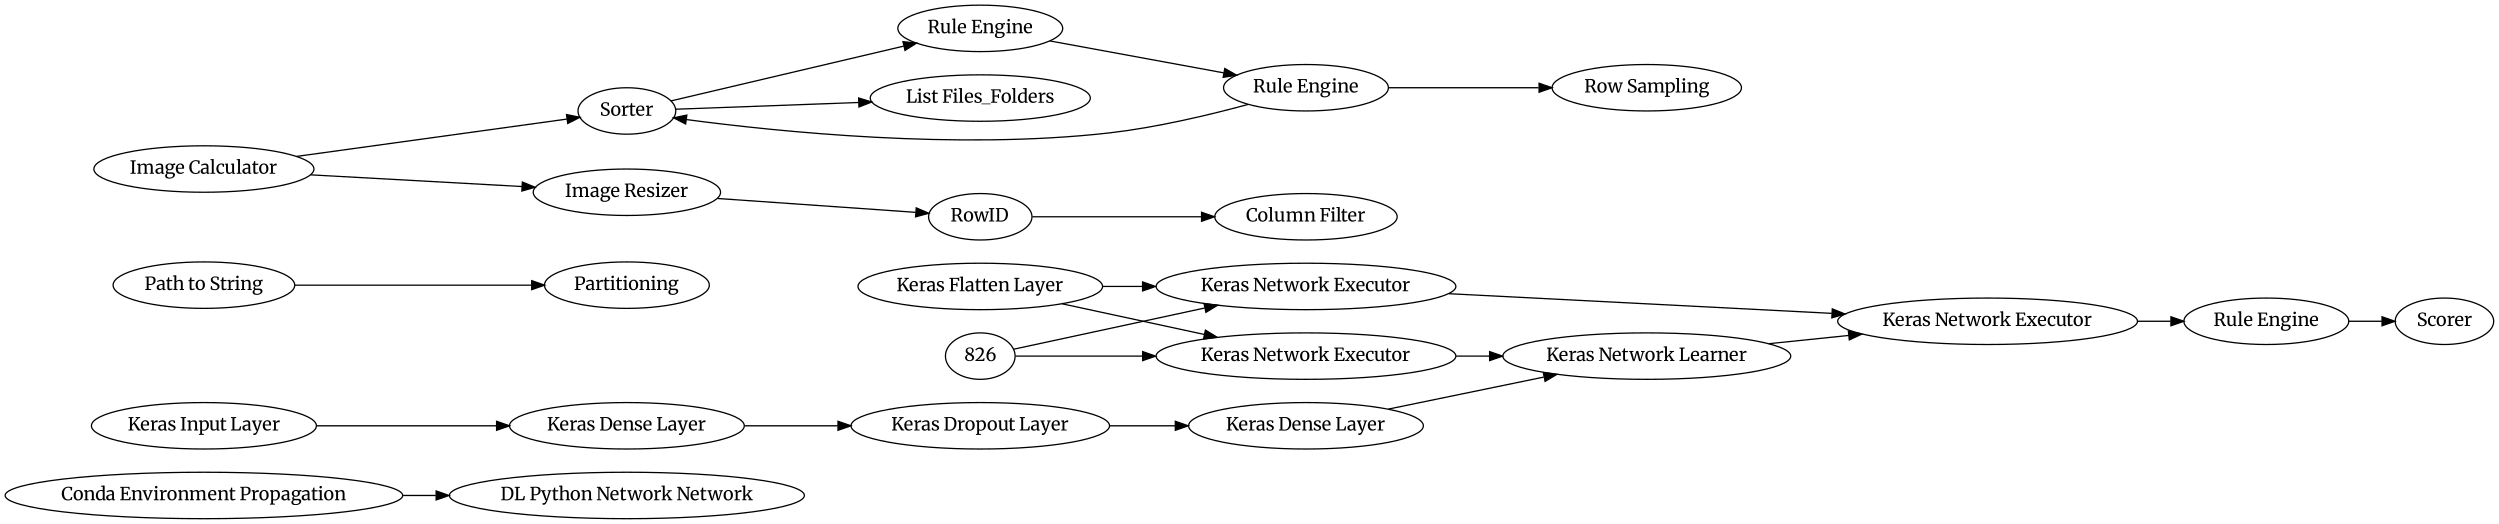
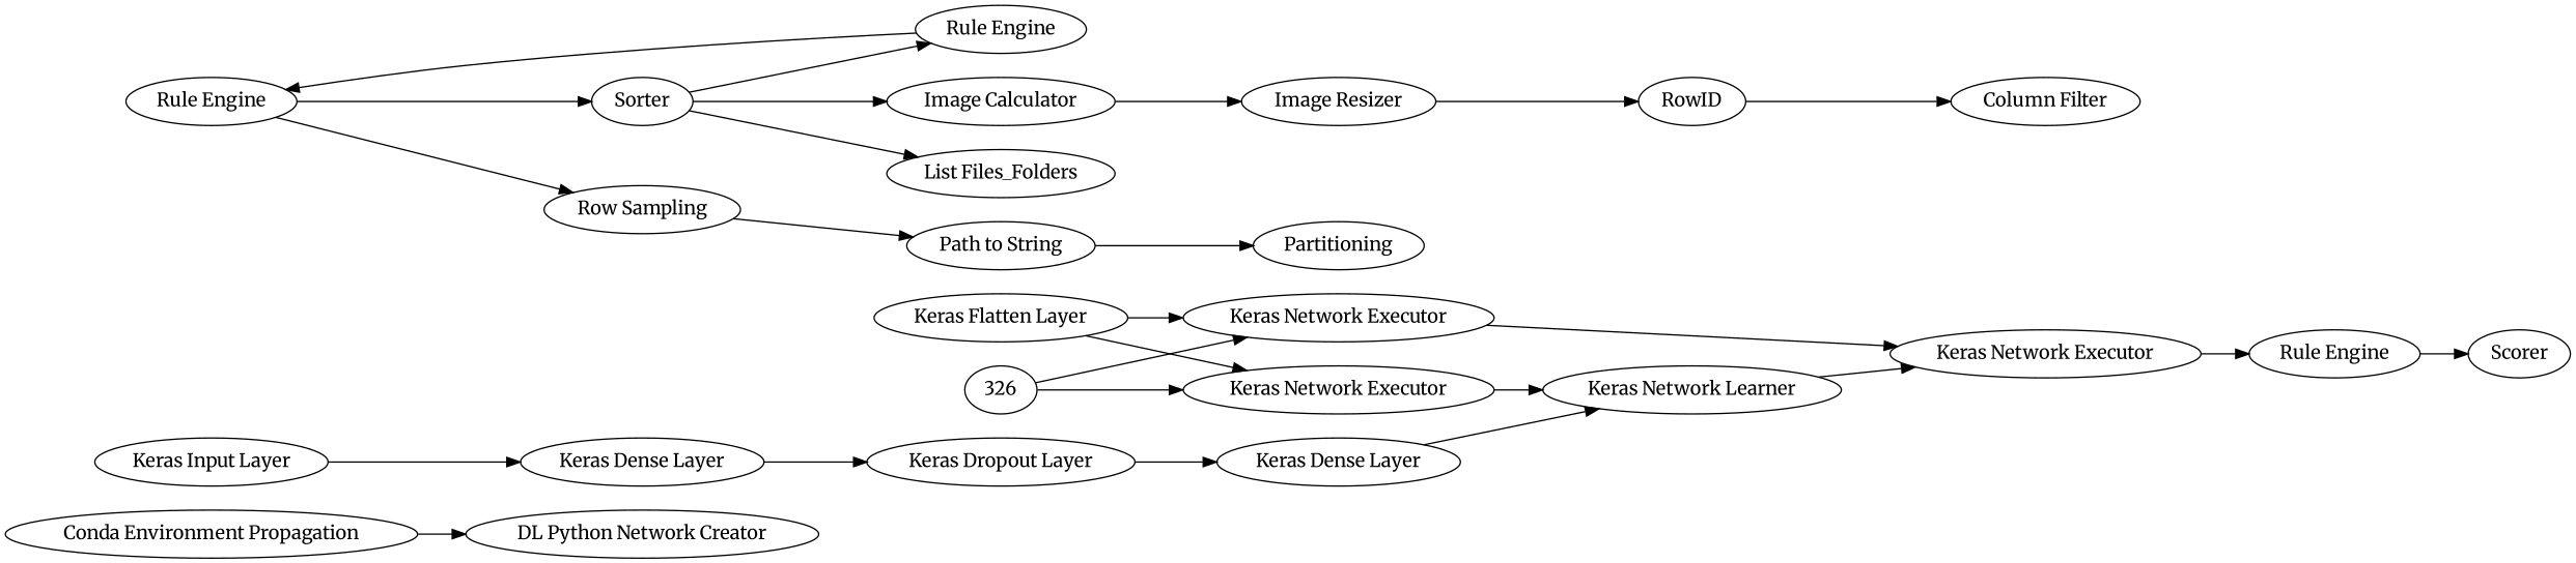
  digraph {
    fontname=Merriweather
    rankdir=LR
    node [fontname=Merriweather]
    edge [fontname=Merriweather]
-   n1 [label="DL Python Network Network"]
+   n1 [label="DL Python Network Creator"]
    n2 [label="Keras Flatten Layer"]
    n3 [label="Keras Network Executor"]
    n4 [label="Keras Network Executor"]
    n5 [label="Keras Network Learner"]
    n6 [label="Keras Network Executor"]
    n7 [label="Keras Input Layer"]
    n8 [label="Keras Dense Layer"]
    n9 [label="Keras Dropout Layer"]
    n10 [label="Keras Dense Layer"]
    n11 [label="Rule Engine"]
    n12 [label=Scorer]
    n13 [label=Partitioning]
    n14 [label=Sorter]
    n15 [label="Image Calculator"]
    n16 [label="Rule Engine"]
    n17 [label="List Files_Folders"]
    n18 [label="Image Resizer"]
    n19 [label="Rule Engine"]
    n20 [label=RowID]
    n21 [label="Column Filter"]
    n22 [label="Row Sampling"]
    n23 [label="Path to String"]
    n24 [label="Conda Environment Propagation"]
-   326 [label=826]
+   326
    n2 -> n3
    n2 -> n4
    n3 -> n5
    n4 -> n6
    n5 -> n6
    n6 -> n11
    n7 -> n8
    n8 -> n9
    n9 -> n10
    n10 -> n5
    n11 -> n12
-   n15 -> n14
+   n14 -> n15
    n14 -> n16
    n14 -> n17
    n15 -> n18
    n16 -> n19
    n18 -> n20
    n19 -> n14
    n19 -> n22
    n20 -> n21
+   n22 -> n23
    n23 -> n13
    n24 -> n1
    326 -> n3
    326 -> n4
  }
